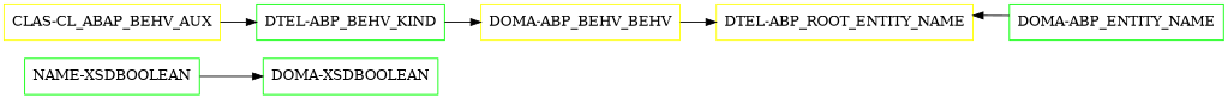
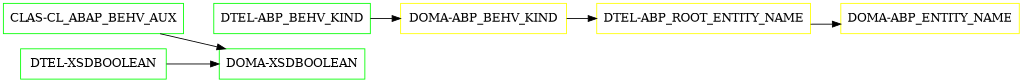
  digraph {
    rankdir=LR
    node [color=green shape=box]
-   "CLAS-CL_ABAP_BEHV_AUX" [color=yellow]
+   "CLAS-CL_ABAP_BEHV_AUX"
    "DTEL-ABP_BEHV_KIND"
-   "DTEL-XSDBOOLEAN" [label="NAME-XSDBOOLEAN"]
+   "DTEL-XSDBOOLEAN"
    "DOMA-XSDBOOLEAN"
-   "DOMA-ABP_BEHV_KIND" [color=yellow label="DOMA-ABP_BEHV_BEHV"]
+   "DOMA-ABP_BEHV_KIND" [color=yellow]
    "DTEL-ABP_ROOT_ENTITY_NAME" [color=yellow]
-   "DOMA-ABP_ENTITY_NAME"
-   "CLAS-CL_ABAP_BEHV_AUX" -> "DTEL-ABP_BEHV_KIND"
+   "DOMA-ABP_ENTITY_NAME" [color=yellow]
+   "CLAS-CL_ABAP_BEHV_AUX" -> "DOMA-XSDBOOLEAN"
    "DTEL-ABP_BEHV_KIND" -> "DOMA-ABP_BEHV_KIND"
    "DTEL-XSDBOOLEAN" -> "DOMA-XSDBOOLEAN"
    "DOMA-ABP_BEHV_KIND" -> "DTEL-ABP_ROOT_ENTITY_NAME"
-   "DOMA-ABP_ENTITY_NAME" -> "DTEL-ABP_ROOT_ENTITY_NAME"
+   "DTEL-ABP_ROOT_ENTITY_NAME" -> "DOMA-ABP_ENTITY_NAME"
  }
